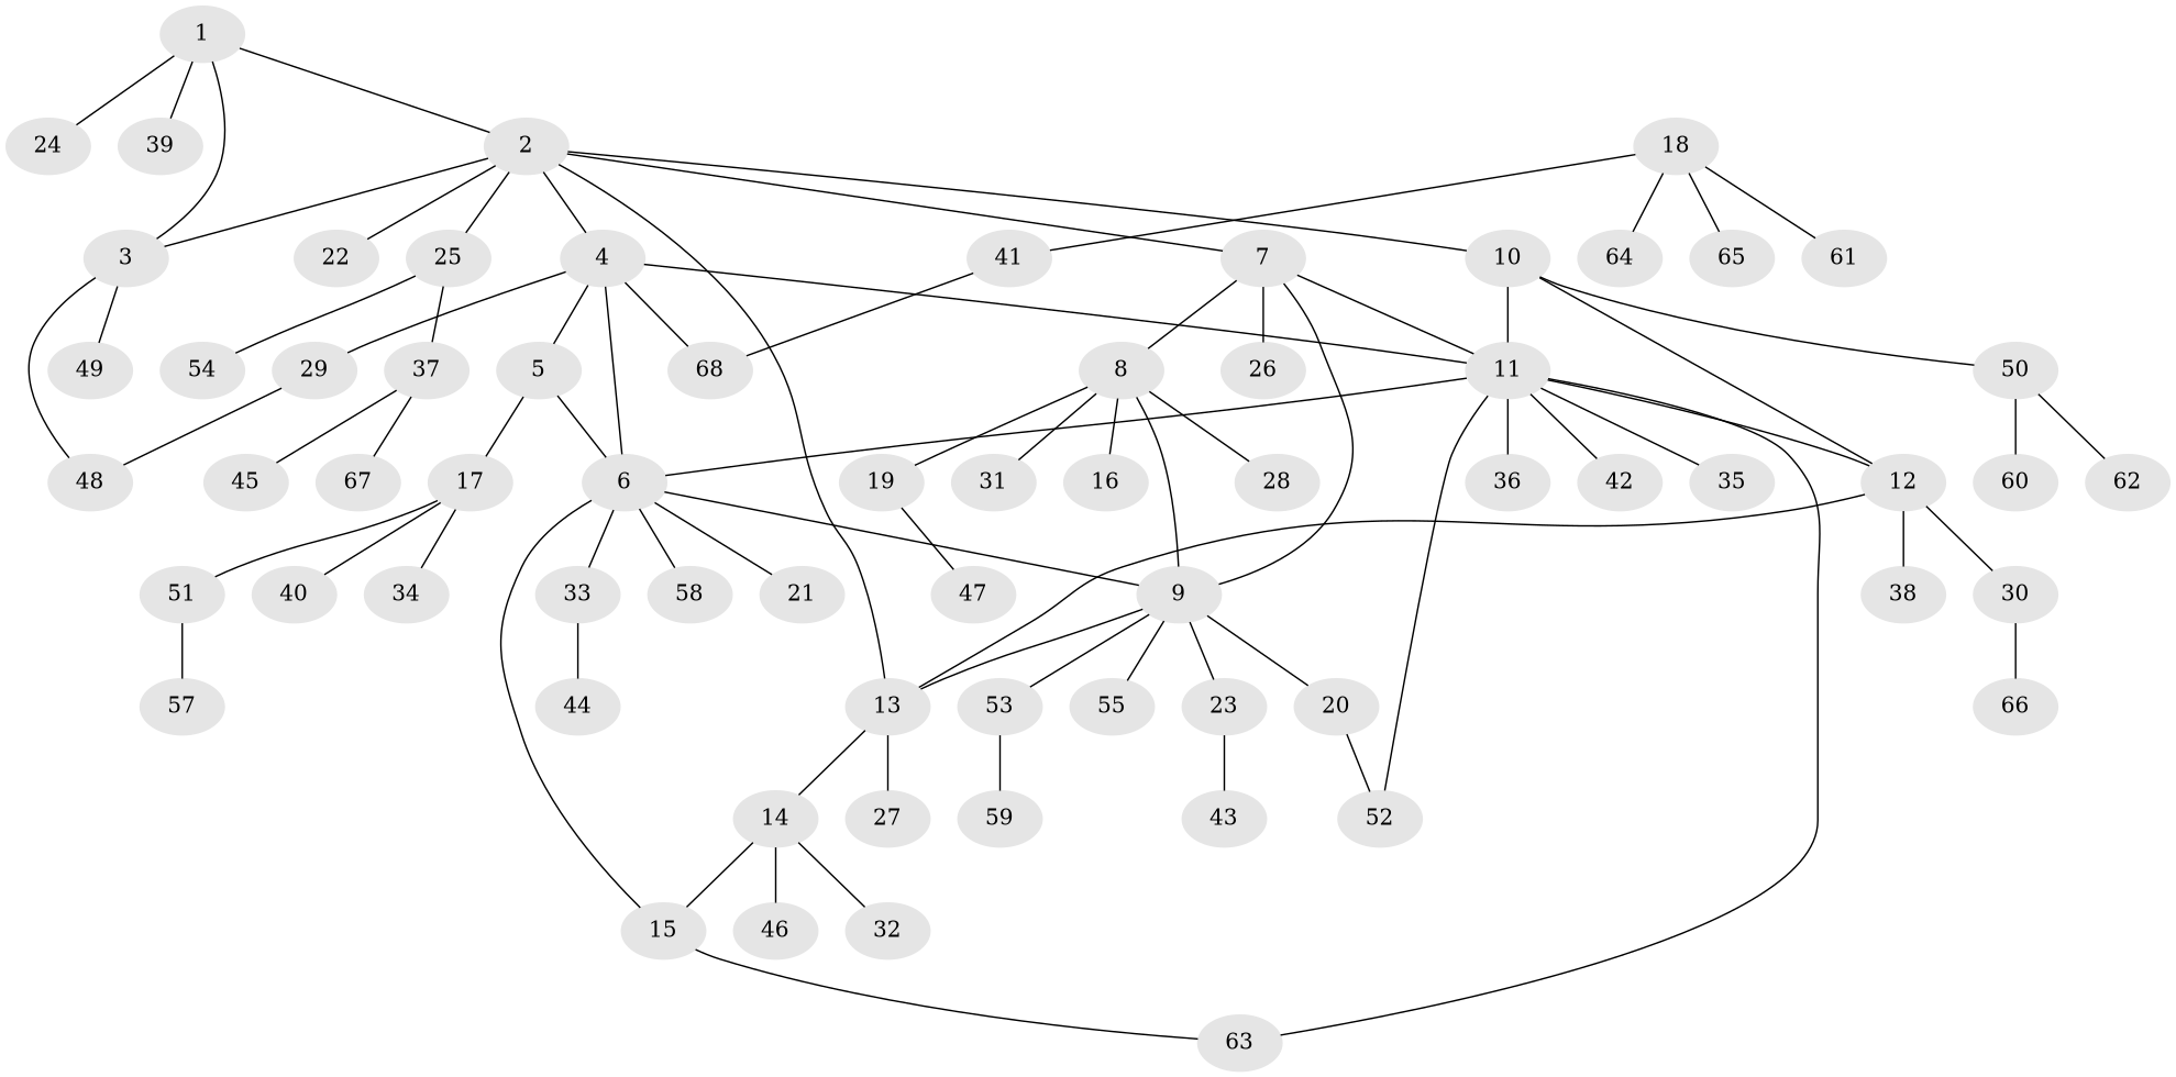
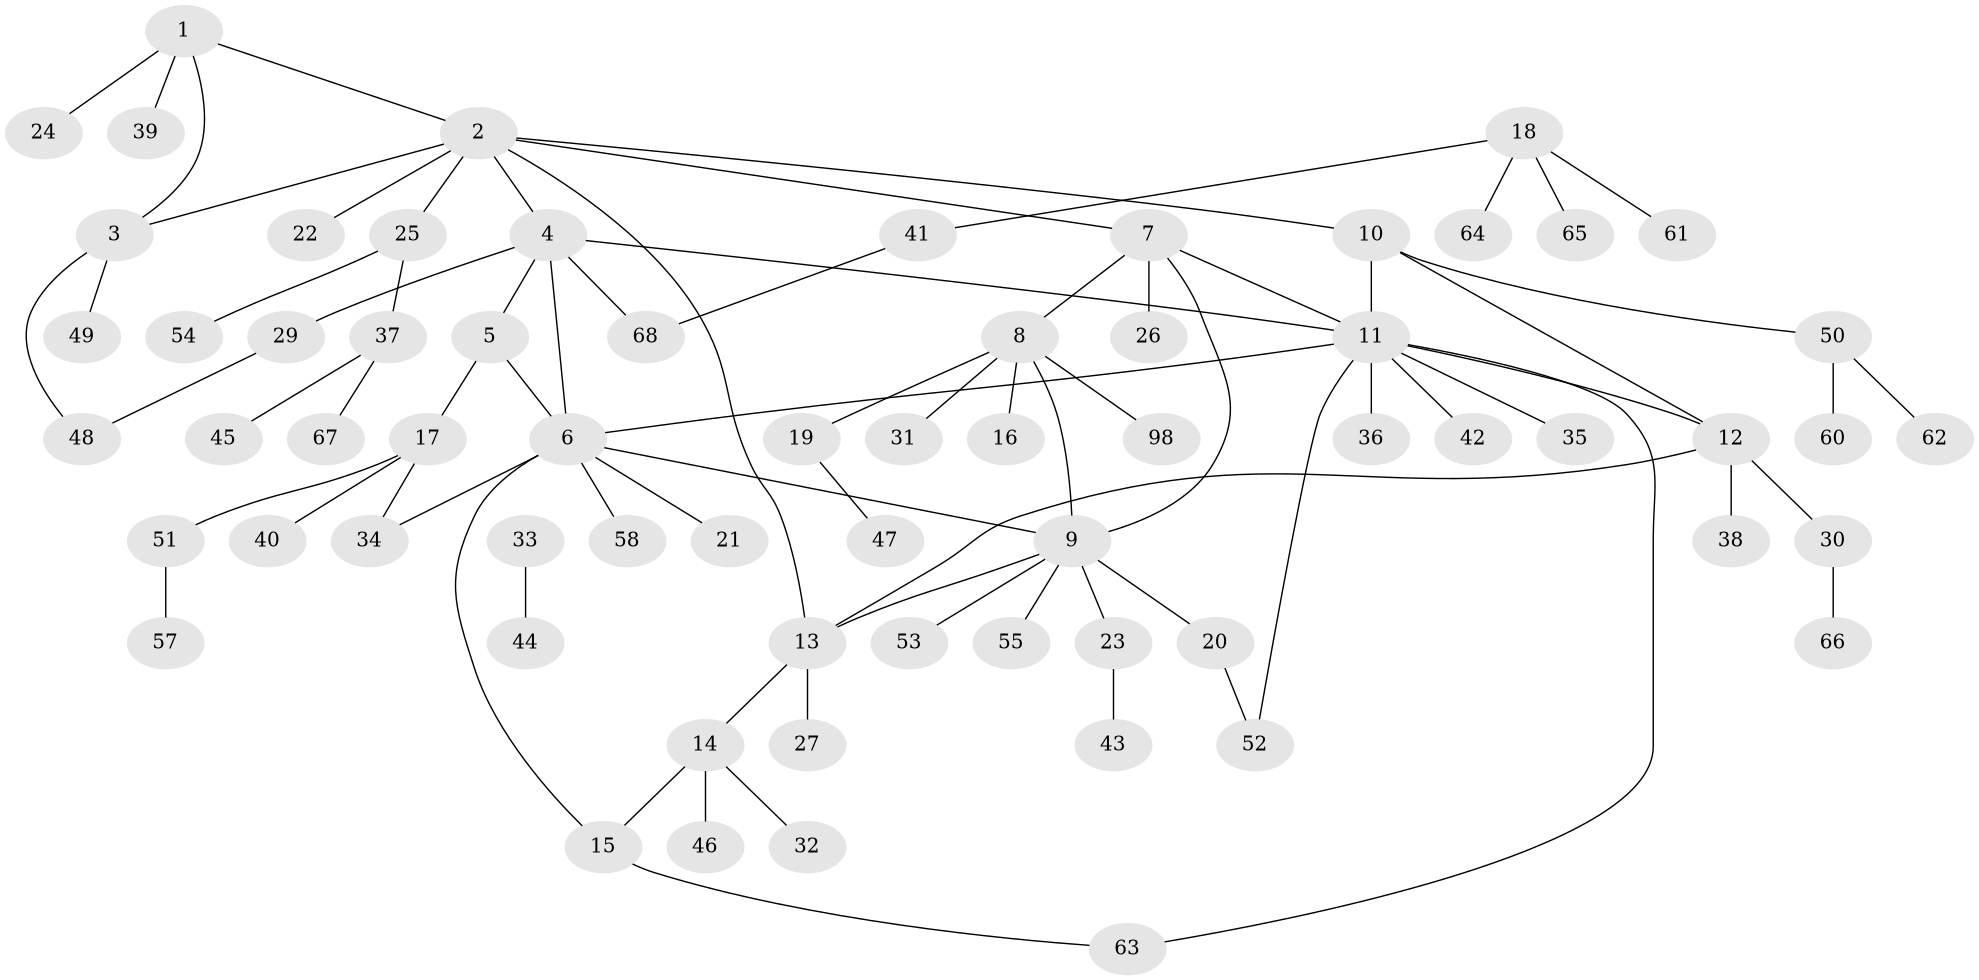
  graph {
    node [color=gray90 style=filled]
    1
    2
    3
    24
    39
    4
    7
    10
    13
    22
    25
    48
    49
    5
    6
    11
    29
    68
    9
    8
    26
    12
    50
    14
    27
    37
    54
    17
    15
    21
    33
    58
    35
    36
    42
    52
    63
    34
    40
    51
    20
    23
    53
    55
    44
    16
    19
-   28
+   28 [label=98]
    31
    47
    43
-   59
    30
    38
    60
    62
    66
    32
    46
    18
    41
    61
    64
    65
    57
    45
    67
    1 -- 2
    1 -- 3
    1 -- 24
    1 -- 39
    2 -- 3
    2 -- 4
    2 -- 7
    2 -- 10
    2 -- 13
    2 -- 22
    2 -- 25
    3 -- 48
    3 -- 49
    4 -- 5
    4 -- 6
    4 -- 11
    4 -- 29
    4 -- 68
    7 -- 11
    7 -- 9
    7 -- 8
    7 -- 26
    10 -- 11
    10 -- 12
    10 -- 50
    13 -- 14
    13 -- 27
    25 -- 37
    25 -- 54
    5 -- 6
    5 -- 17
    6 -- 9
    6 -- 15
    6 -- 21
-   6 -- 33
+   6 -- 34
    6 -- 58
    11 -- 6
    11 -- 12
    11 -- 35
    11 -- 36
    11 -- 42
    11 -- 52
    11 -- 63
    29 -- 48
    9 -- 13
    9 -- 20
    9 -- 23
    9 -- 53
    9 -- 55
    8 -- 9
    8 -- 16
    8 -- 19
    8 -- 28
    8 -- 31
    12 -- 13
    12 -- 30
    12 -- 38
    50 -- 60
    50 -- 62
    14 -- 15
    14 -- 32
    14 -- 46
    37 -- 45
    37 -- 67
    17 -- 34
    17 -- 40
    17 -- 51
    15 -- 63
    33 -- 44
    51 -- 57
    20 -- 52
    23 -- 43
-   53 -- 59
    19 -- 47
    30 -- 66
    18 -- 41
    18 -- 61
    18 -- 64
    18 -- 65
    41 -- 68
  }
